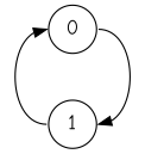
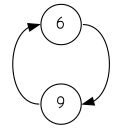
  digraph {
    fontname="Comic Neue"
    node [fontsize=16 shape=circle fontname="Comic Neue"]
    edge [fontname="Comic Neue"]
-   0
-   1
+   0 [label=6]
+   1 [label=9]
    0 -> 1 [headport=e tailport=e]
    1 -> 0 [headport=w tailport=w]
  }
